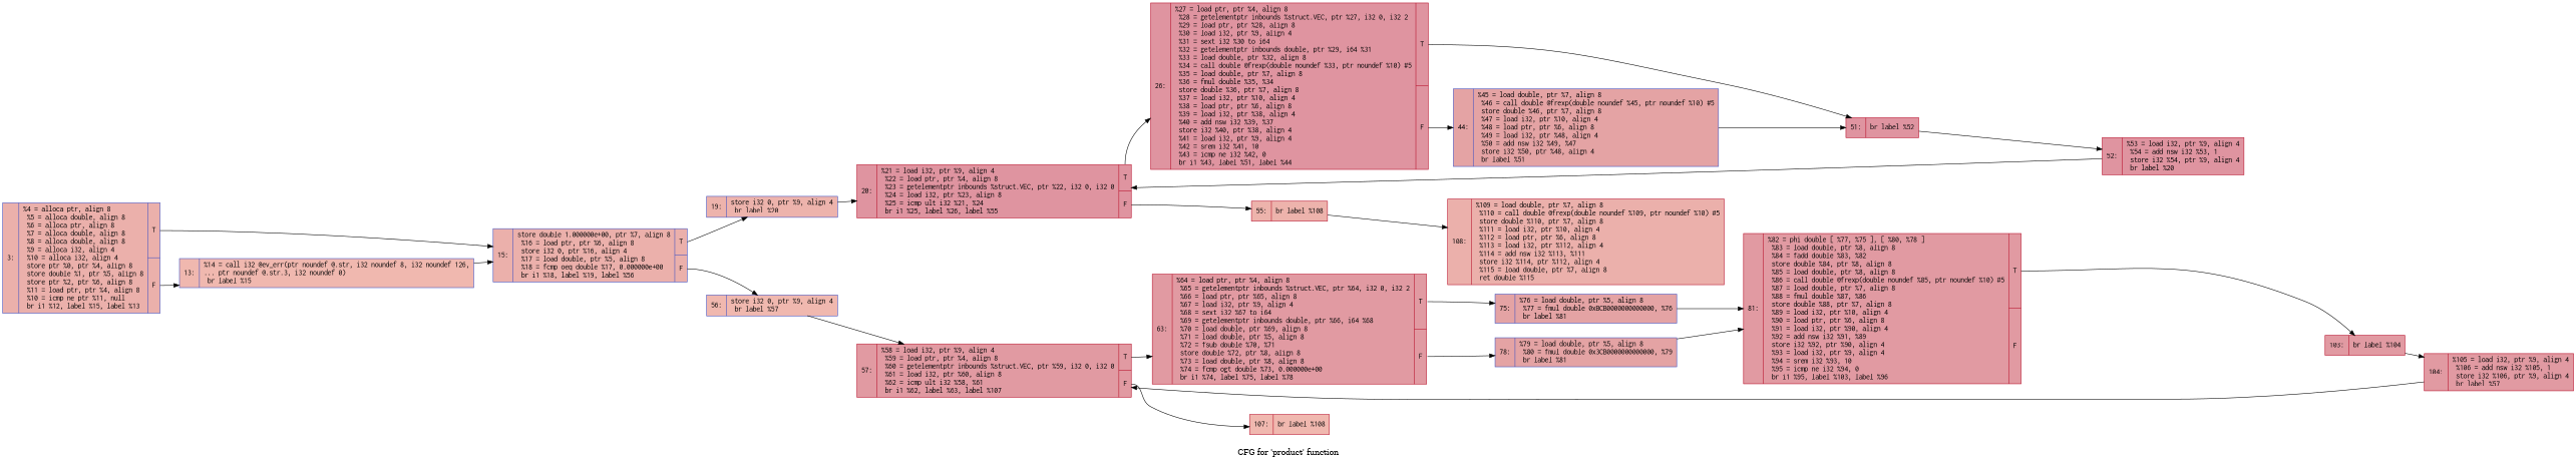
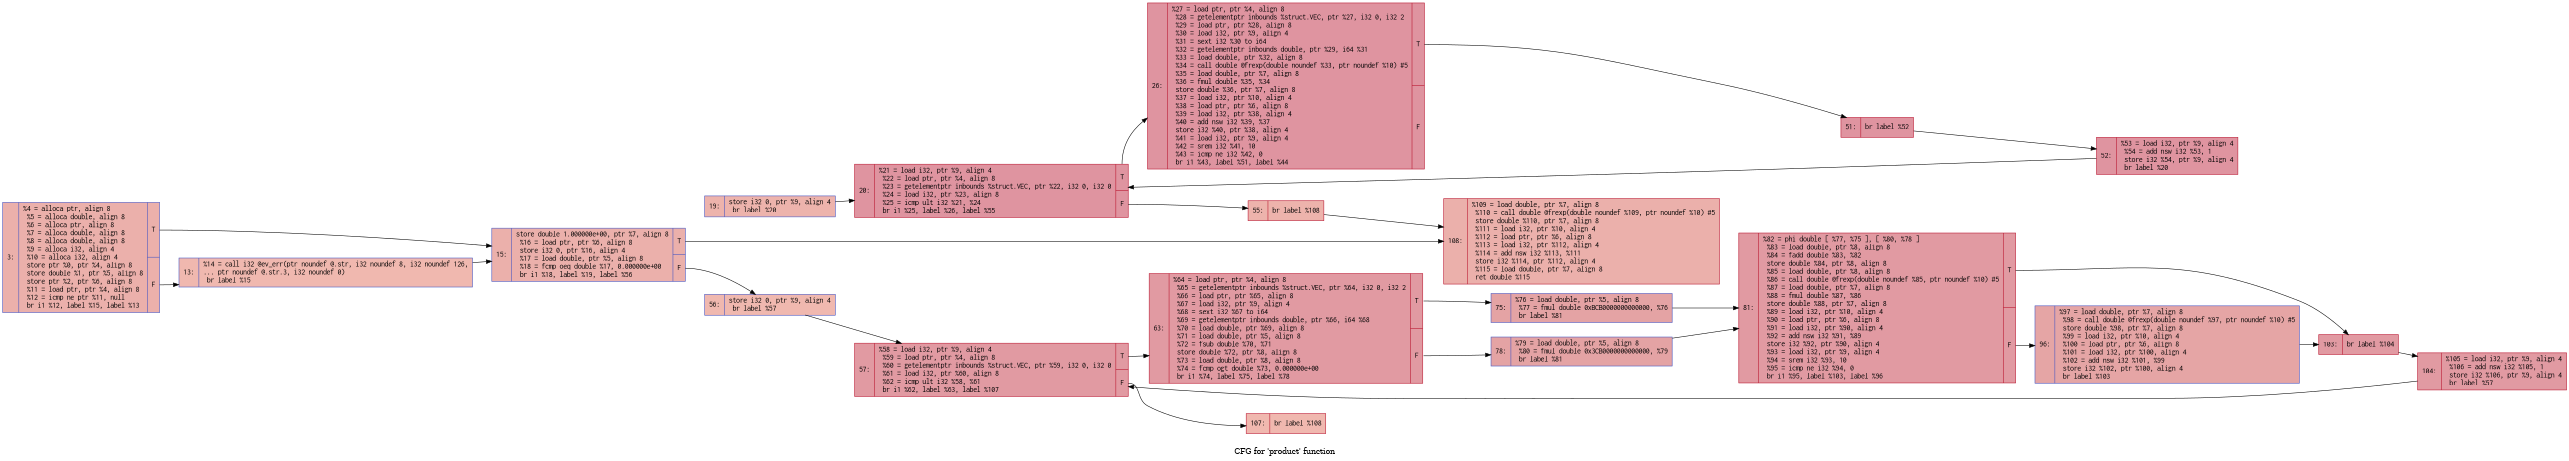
  digraph {
    label="CFG for 'product' function"
    rankdir=LR
    node [color="#b70d28ff" fillcolor="#bb1b2c70" fontname=Courier shape=record style=filled]
-   n1 [color="#3d50c3ff" fillcolor="#d24b4070" label="{3:\l|  %4 = alloca ptr, align 8\l  %5 = alloca double, align 8\l  %6 = alloca ptr, align 8\l  %7 = alloca double, align 8\l  %8 = alloca double, align 8\l  %9 = alloca i32, align 4\l  %10 = alloca i32, align 4\l  store ptr %0, ptr %4, align 8\l  store double %1, ptr %5, align 8\l  store ptr %2, ptr %6, align 8\l  %11 = load ptr, ptr %4, align 8\l  %10 = icmp ne ptr %11, null\l  br i1 %12, label %15, label %13\l|{<s0>T|<s1>F}}"]
+   n1 [color="#3d50c3ff" fillcolor="#d24b4070" label="{3:\l|  %4 = alloca ptr, align 8\l  %5 = alloca double, align 8\l  %6 = alloca ptr, align 8\l  %7 = alloca double, align 8\l  %8 = alloca double, align 8\l  %9 = alloca i32, align 4\l  %10 = alloca i32, align 4\l  store ptr %0, ptr %4, align 8\l  store double %1, ptr %5, align 8\l  store ptr %2, ptr %6, align 8\l  %11 = load ptr, ptr %4, align 8\l  %12 = icmp ne ptr %11, null\l  br i1 %12, label %15, label %13\l|{<s0>T|<s1>F}}"]
    n2 [color="#3d50c3ff" fillcolor="#d24b4070" label="{15:\l|  store double 1.000000e+00, ptr %7, align 8\l  %16 = load ptr, ptr %6, align 8\l  store i32 0, ptr %16, align 4\l  %17 = load double, ptr %5, align 8\l  %18 = fcmp oeq double %17, 0.000000e+00\l  br i1 %18, label %19, label %56\l|{<s0>T|<s1>F}}"]
    n3 [color="#3d50c3ff" fillcolor="#dc5d4a70" label="{13:\l|  %14 = call i32 @ev_err(ptr noundef @.str, i32 noundef 8, i32 noundef 126,\l... ptr noundef @.str.3, i32 noundef 0)\l  br label %15\l}"]
    n4 [color="#3d50c3ff" fillcolor="#d6524470" label="{19:\l|  store i32 0, ptr %9, align 4\l  br label %20\l}"]
    n5 [color="#3d50c3ff" fillcolor="#dc5d4a70" label="{56:\l|  store i32 0, ptr %9, align 4\l  br label %57\l}"]
    n6 [fillcolor="#b70d2870" label="{20:\l|  %21 = load i32, ptr %9, align 4\l  %22 = load ptr, ptr %4, align 8\l  %23 = getelementptr inbounds %struct.VEC, ptr %22, i32 0, i32 0\l  %24 = load i32, ptr %23, align 8\l  %25 = icmp ult i32 %21, %24\l  br i1 %25, label %26, label %55\l|{<s0>T|<s1>F}}"]
    n7 [label="{57:\l|  %58 = load i32, ptr %9, align 4\l  %59 = load ptr, ptr %4, align 8\l  %60 = getelementptr inbounds %struct.VEC, ptr %59, i32 0, i32 0\l  %61 = load i32, ptr %60, align 8\l  %62 = icmp ult i32 %58, %61\l  br i1 %62, label %63, label %107\l|{<s0>T|<s1>F}}"]
    n8 [fillcolor="#b70d2870" label="{26:\l|  %27 = load ptr, ptr %4, align 8\l  %28 = getelementptr inbounds %struct.VEC, ptr %27, i32 0, i32 2\l  %29 = load ptr, ptr %28, align 8\l  %30 = load i32, ptr %9, align 4\l  %31 = sext i32 %30 to i64\l  %32 = getelementptr inbounds double, ptr %29, i64 %31\l  %33 = load double, ptr %32, align 8\l  %34 = call double @frexp(double noundef %33, ptr noundef %10) #5\l  %35 = load double, ptr %7, align 8\l  %36 = fmul double %35, %34\l  store double %36, ptr %7, align 8\l  %37 = load i32, ptr %10, align 4\l  %38 = load ptr, ptr %6, align 8\l  %39 = load i32, ptr %38, align 4\l  %40 = add nsw i32 %39, %37\l  store i32 %40, ptr %38, align 4\l  %41 = load i32, ptr %9, align 4\l  %42 = srem i32 %41, 10\l  %43 = icmp ne i32 %42, 0\l  br i1 %43, label %51, label %44\l|{<s0>T|<s1>F}}"]
    n9 [fillcolor="#d6524470" label="{55:\l|  br label %108\l}"]
    n10 [label="{63:\l|  %64 = load ptr, ptr %4, align 8\l  %65 = getelementptr inbounds %struct.VEC, ptr %64, i32 0, i32 2\l  %66 = load ptr, ptr %65, align 8\l  %67 = load i32, ptr %9, align 4\l  %68 = sext i32 %67 to i64\l  %69 = getelementptr inbounds double, ptr %66, i64 %68\l  %70 = load double, ptr %69, align 8\l  %71 = load double, ptr %5, align 8\l  %72 = fsub double %70, %71\l  store double %72, ptr %8, align 8\l  %73 = load double, ptr %8, align 8\l  %74 = fcmp ogt double %73, 0.000000e+00\l  br i1 %74, label %75, label %78\l|{<s0>T|<s1>F}}"]
    n11 [fillcolor="#dc5d4a70" label="{107:\l|  br label %108\l}"]
    n12 [fillcolor="#b70d2870" label="{51:\l|  br label %52\l}"]
-   n13 [color="#3d50c3ff" fillcolor="#c32e3170" label="{44:\l|  %45 = load double, ptr %7, align 8\l  %46 = call double @frexp(double noundef %45, ptr noundef %10) #5\l  store double %46, ptr %7, align 8\l  %47 = load i32, ptr %10, align 4\l  %48 = load ptr, ptr %6, align 8\l  %49 = load i32, ptr %48, align 4\l  %50 = add nsw i32 %49, %47\l  store i32 %50, ptr %48, align 4\l  br label %51\l}"]
    n14 [fillcolor="#d24b4070" label="{108:\l|  %109 = load double, ptr %7, align 8\l  %110 = call double @frexp(double noundef %109, ptr noundef %10) #5\l  store double %110, ptr %7, align 8\l  %111 = load i32, ptr %10, align 4\l  %112 = load ptr, ptr %6, align 8\l  %113 = load i32, ptr %112, align 4\l  %114 = add nsw i32 %113, %111\l  store i32 %114, ptr %112, align 4\l  %115 = load double, ptr %7, align 8\l  ret double %115\l}"]
    n15 [fillcolor="#b70d2870" label="{52:\l|  %53 = load i32, ptr %9, align 4\l  %54 = add nsw i32 %53, 1\l  store i32 %54, ptr %9, align 4\l  br label %20\l}"]
    n16 [color="#3d50c3ff" fillcolor="#c32e3170" label="{75:\l|  %76 = load double, ptr %5, align 8\l  %77 = fmul double 0xBCB0000000000000, %76\l  br label %81\l}"]
    n17 [color="#3d50c3ff" fillcolor="#c32e3170" label="{78:\l|  %79 = load double, ptr %5, align 8\l  %80 = fmul double 0x3CB0000000000000, %79\l  br label %81\l}"]
    n18 [label="{81:\l|  %82 = phi double [ %77, %75 ], [ %80, %78 ]\l  %83 = load double, ptr %8, align 8\l  %84 = fadd double %83, %82\l  store double %84, ptr %8, align 8\l  %85 = load double, ptr %8, align 8\l  %86 = call double @frexp(double noundef %85, ptr noundef %10) #5\l  %87 = load double, ptr %7, align 8\l  %88 = fmul double %87, %86\l  store double %88, ptr %7, align 8\l  %89 = load i32, ptr %10, align 4\l  %90 = load ptr, ptr %6, align 8\l  %91 = load i32, ptr %90, align 4\l  %92 = add nsw i32 %91, %89\l  store i32 %92, ptr %90, align 4\l  %93 = load i32, ptr %9, align 4\l  %94 = srem i32 %93, 10\l  %95 = icmp ne i32 %94, 0\l  br i1 %95, label %103, label %96\l|{<s0>T|<s1>F}}"]
    n19 [label="{103:\l|  br label %104\l}"]
+   n20 [color="#3d50c3ff" fillcolor="#c5333470" label="{96:\l|  %97 = load double, ptr %7, align 8\l  %98 = call double @frexp(double noundef %97, ptr noundef %10) #5\l  store double %98, ptr %7, align 8\l  %99 = load i32, ptr %10, align 4\l  %100 = load ptr, ptr %6, align 8\l  %101 = load i32, ptr %100, align 4\l  %102 = add nsw i32 %101, %99\l  store i32 %102, ptr %100, align 4\l  br label %103\l}"]
    n21 [label="{104:\l|  %105 = load i32, ptr %9, align 4\l  %106 = add nsw i32 %105, 1\l  store i32 %106, ptr %9, align 4\l  br label %57\l}"]
    n1 -> n2 [tailport=s0]
    n1 -> n3 [tailport=s1]
-   n2 -> n4 [tailport=s0]
+   n2 -> n14 [tailport=s0]
    n2 -> n5 [tailport=s1]
    n3 -> n2
    n4 -> n6
    n5 -> n7
    n6 -> n8 [tailport=s0]
    n6 -> n9 [tailport=s1]
    n7 -> n10 [tailport=s0]
    n7 -> n11 [tailport=s1]
    n8 -> n12 [tailport=s0]
-   n8 -> n13 [tailport=s1]
    n9 -> n14
    n10 -> n16 [tailport=s0]
    n10 -> n17 [tailport=s1]
    n12 -> n15
-   n13 -> n12
    n15 -> n6
    n16 -> n18
    n17 -> n18
    n18 -> n19 [tailport=s0]
+   n18 -> n20 [tailport=s1]
    n19 -> n21
+   n20 -> n19
    n21 -> n7
  }
